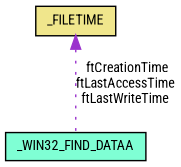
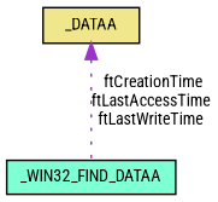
  digraph {
    fontname="Roboto Condensed"
    node [color=black fontname="Roboto Condensed" fontsize=10 shape=record style=filled]
    n1 [fillcolor=aquamarine fontcolor=black height=0.2 label=_WIN32_FIND_DATAA width=0.4]
-   n2 [fillcolor=khaki height=0.2 label=_FILETIME width=0.4]
+   n2 [fillcolor=khaki height=0.2 label=_DATAA width=0.4]
    n2 -> n1 [color=darkorchid3 dir=back fontname="Roboto Condensed" fontsize=10 label=" ftCreationTime\nftLastAccessTime\nftLastWriteTime" labelfontname=Helvetica labelfontsize=10 style=dotted]
  }
